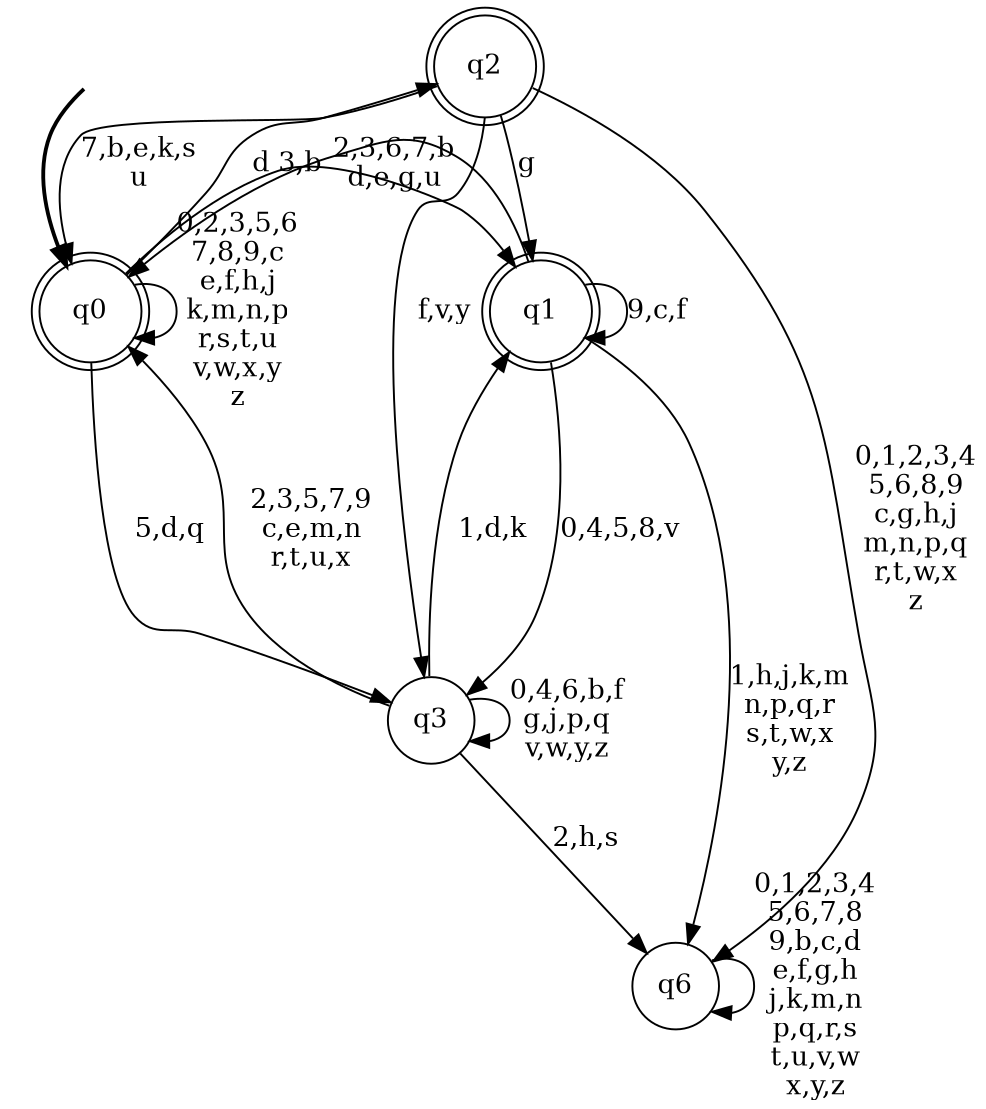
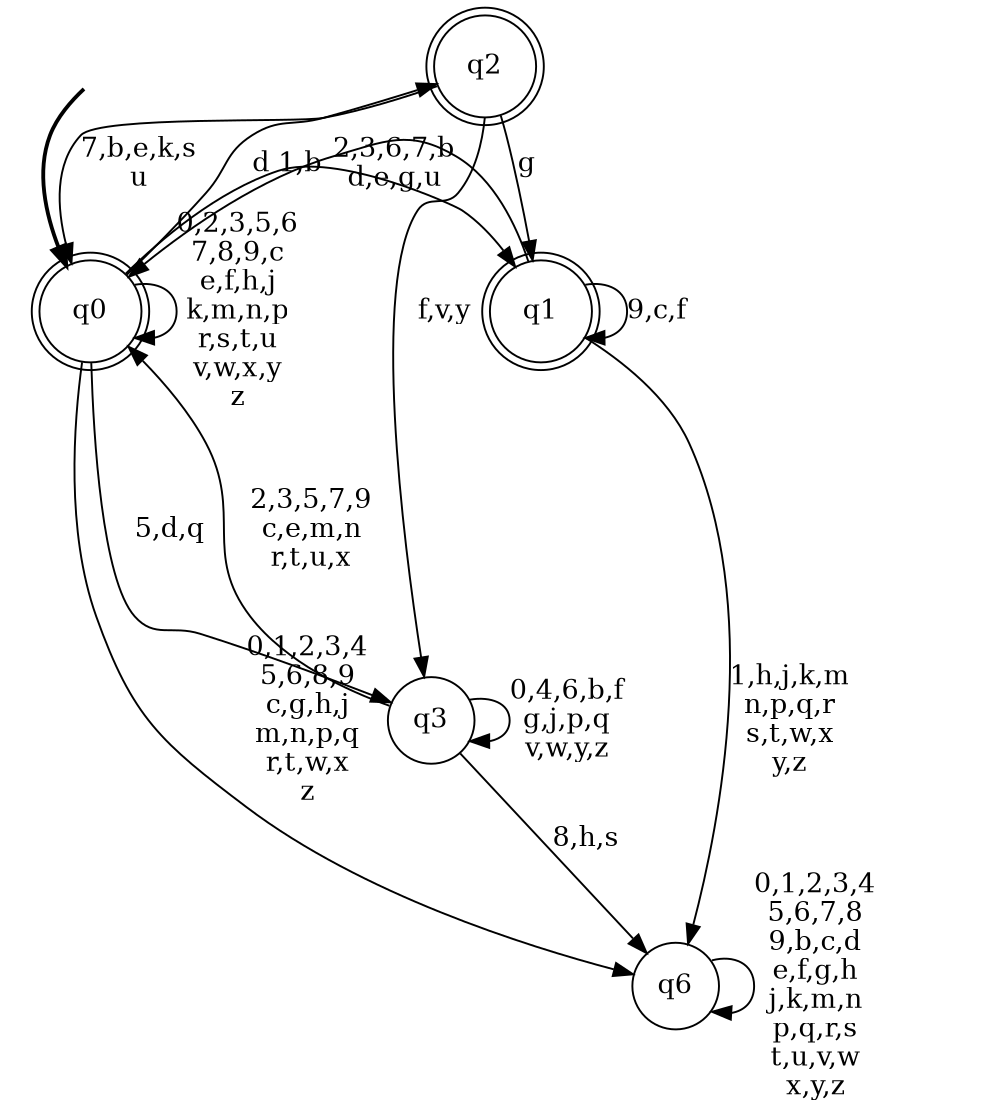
  digraph {
    rankdir=TB
    node [shape=doublecircle style="rounded,filled" color=black fillcolor=white]
    __start0 [height=0 shape=none style=invis width=0 color="" fillcolor=""]
    n2 [label=q0]
    n3 [label=q1]
    n4 [label=q2]
    n5 [label=q3 shape=circle style=filled]
    n6 [label=q6 shape=circle style=filled]
    subgraph cluster_1 {
      nodesep=0.15
      ranksep=0.15
      style=invis
      __start0
      n2
    }
    __start0 -> n2 [penwidth=2]
    n2 -> n2 [label="0,2,3,5,6\n7,8,9,c\ne,f,h,j\nk,m,n,p\nr,s,t,u\nv,w,x,y\nz"]
-   n2 -> n3 [label="3,b"]
+   n2 -> n3 [label="1,b"]
    n2 -> n4 [label=d]
    n2 -> n5 [label="5,d,q"]
    n3 -> n2 [label="2,3,6,7,b\nd,e,g,u"]
    n3 -> n3 [label="9,c,f"]
-   n3 -> n5 [label="0,4,5,8,v"]
    n3 -> n6 [label="1,h,j,k,m\nn,p,q,r\ns,t,w,x\ny,z"]
    n4 -> n2 [label="7,b,e,k,s\nu"]
    n4 -> n3 [label=g]
    n4 -> n5 [label="f,v,y"]
-   n4 -> n6 [label="0,1,2,3,4\n5,6,8,9\nc,g,h,j\nm,n,p,q\nr,t,w,x\nz"]
+   n2 -> n6 [label="0,1,2,3,4\n5,6,8,9\nc,g,h,j\nm,n,p,q\nr,t,w,x\nz"]
    n5 -> n2 [label="2,3,5,7,9\nc,e,m,n\nr,t,u,x"]
-   n5 -> n3 [label="1,d,k"]
    n5 -> n5 [label="0,4,6,b,f\ng,j,p,q\nv,w,y,z"]
-   n5 -> n6 [label="2,h,s"]
+   n5 -> n6 [label="8,h,s"]
    n6 -> n6 [label="0,1,2,3,4\n5,6,7,8\n9,b,c,d\ne,f,g,h\nj,k,m,n\np,q,r,s\nt,u,v,w\nx,y,z"]
  }
